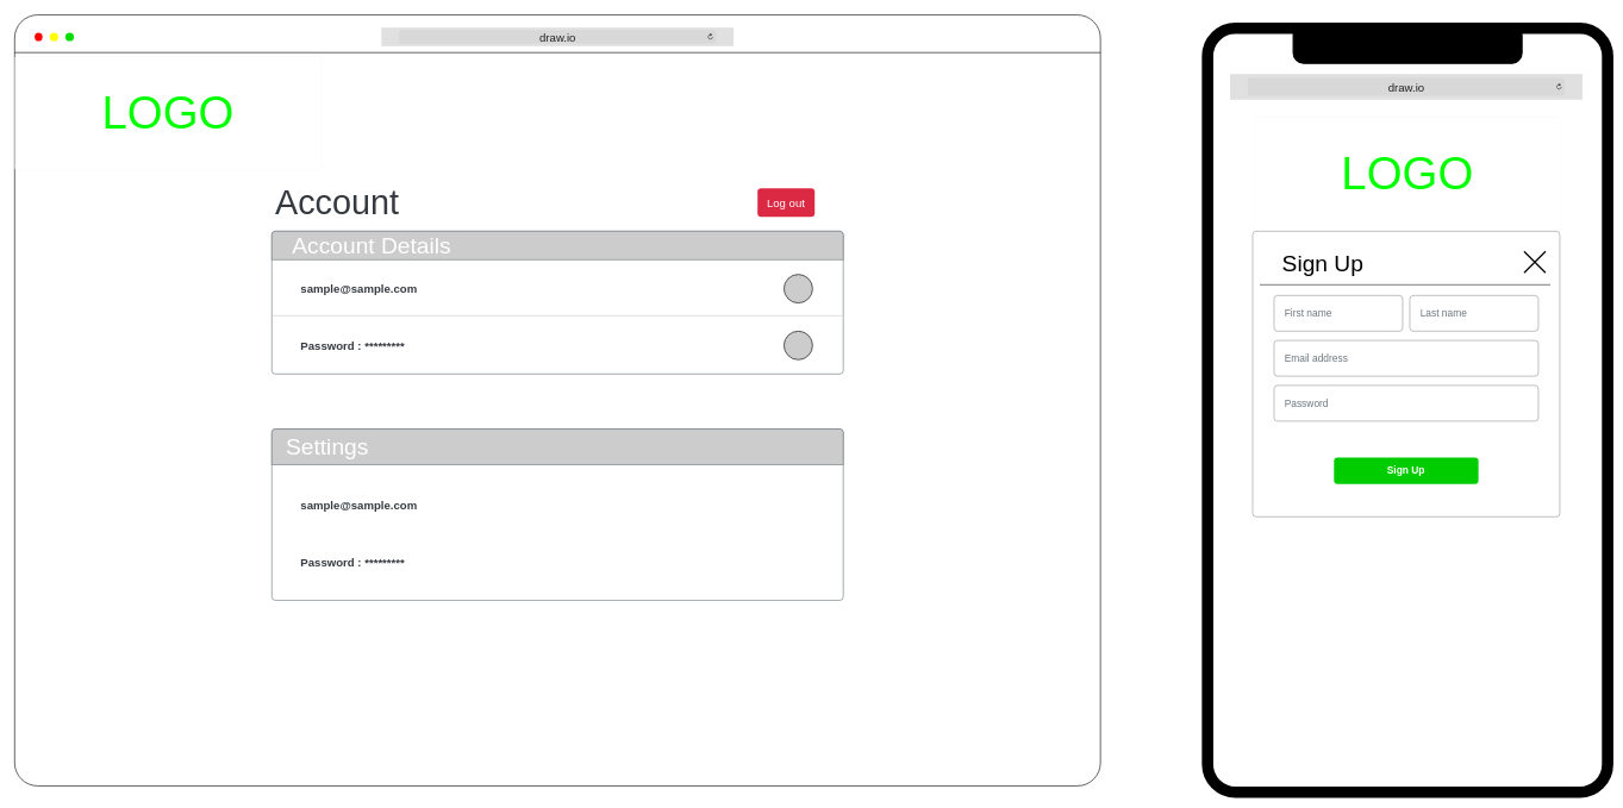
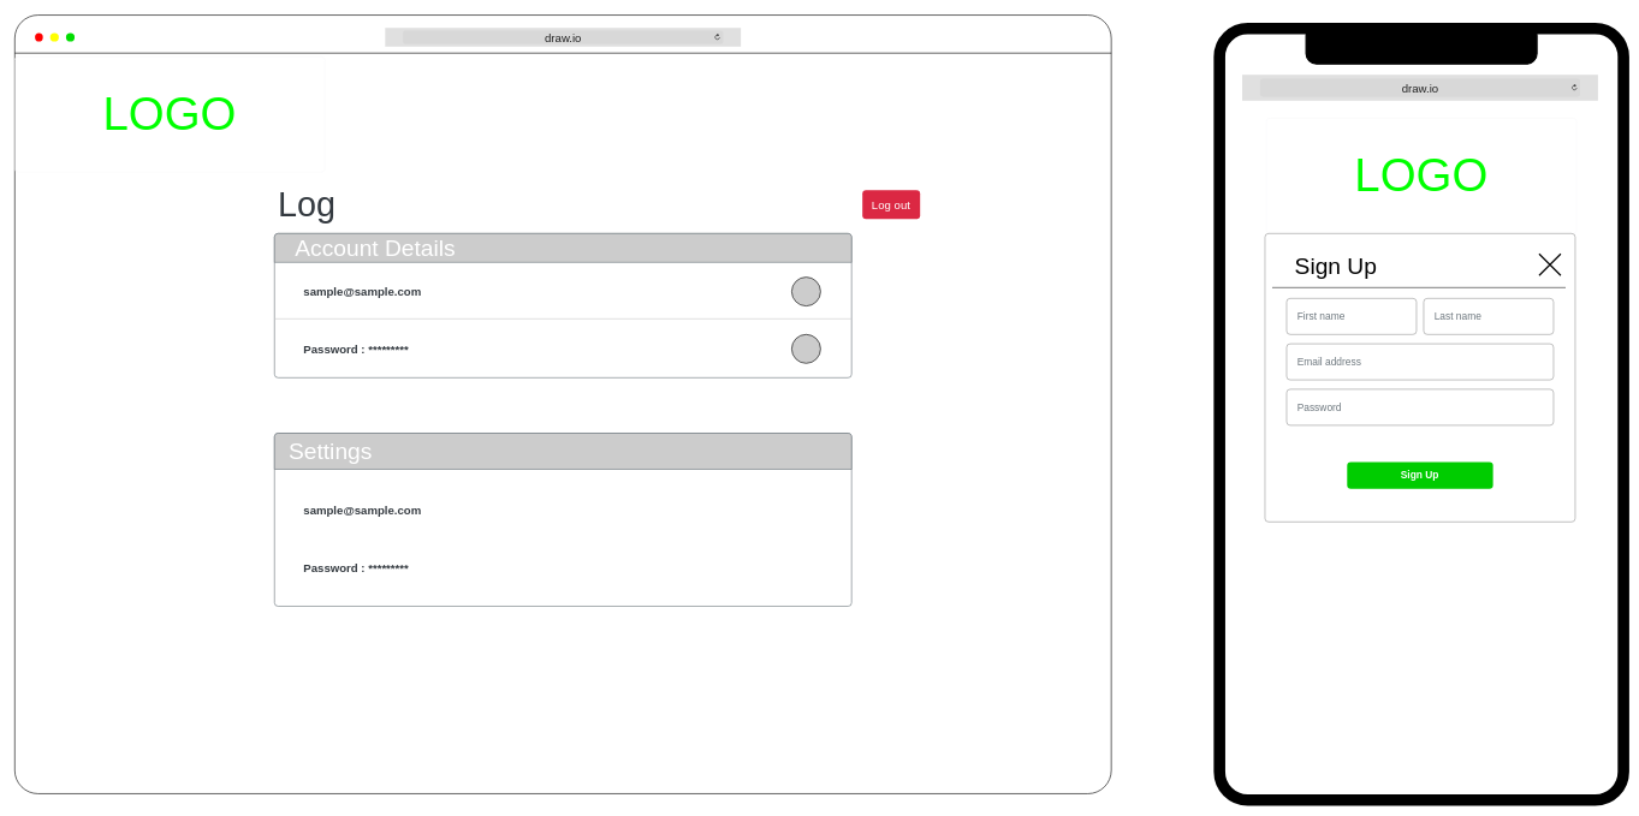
  <mxCell id="0" />
  <mxCell id="1" parent="0" />
  <mxCell id="2" value="" style="rounded=1;whiteSpace=wrap;html=1;arcSize=3;fontColor=default;" parent="1" vertex="1"><mxGeometry x="20" y="20" width="1520" height="1080" as="geometry" /></mxCell>
  <mxCell id="3" value="" style="line;strokeWidth=1;html=1;strokeColor=#000000;rounded=1;" parent="1" vertex="1"><mxGeometry x="20" y="67.75" width="1520" height="10" as="geometry" /></mxCell>
  <mxCell id="4" value="" style="verticalLabelPosition=bottom;labelBackgroundColor=default;verticalAlign=top;shadow=0;dashed=0;strokeWidth=2;shape=mxgraph.ios7.misc.add;fillColor=#00DD00;strokeColor=none;sketch=0;fontColor=default;html=1;rounded=1;" parent="1" vertex="1"><mxGeometry x="91" y="44.75" width="12" height="12" as="geometry" /></mxCell>
  <mxCell id="5" value="" style="html=1;verticalLabelPosition=bottom;labelBackgroundColor=#ffffff;verticalAlign=top;shadow=0;dashed=0;strokeWidth=2;shape=mxgraph.ios7.misc.delete;fillColor=#ff0000;strokeColor=none;sketch=0;rounded=1;" parent="1" vertex="1"><mxGeometry x="48" y="44.75" width="11" height="12" as="geometry" /></mxCell>
  <mxCell id="6" value="" style="html=1;verticalLabelPosition=bottom;labelBackgroundColor=#ffffff;verticalAlign=top;shadow=0;dashed=0;strokeWidth=2;shape=mxgraph.ios7.misc.delete;fillColor=#FFFF00;strokeColor=none;sketch=0;rounded=1;" parent="1" vertex="1"><mxGeometry x="69" y="44.75" width="12" height="12" as="geometry" /></mxCell>
  <mxCell id="7" value="&lt;font style=&quot;font-size: 16px&quot;&gt;draw.io&lt;/font&gt;" style="html=1;strokeWidth=1;shadow=0;dashed=0;shape=mxgraph.ios7ui.url;fillColor=#e0e0e0;strokeColor=#c0c0c0;buttonText=;strokeColor2=#222222;fontColor=#222222;fontSize=8;spacingTop=2;align=center;rounded=1;" parent="1" vertex="1"><mxGeometry x="533.44" y="37.75" width="493.13" height="26" as="geometry" /></mxCell>
  <mxCell id="8" value="" style="rounded=1;whiteSpace=wrap;html=1;arcSize=7;fontColor=default;strokeWidth=16;" parent="1" vertex="1"><mxGeometry x="1690" y="38.75" width="560" height="1070" as="geometry" /></mxCell>
  <mxCell id="9" value="" style="rounded=1;whiteSpace=wrap;html=1;shadow=0;fontSize=27;fontColor=#FFFFFF;strokeColor=#000000;strokeWidth=2;fillColor=#000000;gradientColor=none;arcSize=27;" parent="1" vertex="1"><mxGeometry x="1810" y="33.75" width="320" height="54" as="geometry" /></mxCell>
  <mxCell id="10" value="&lt;font style=&quot;font-size: 16px&quot;&gt;draw.io&lt;/font&gt;" style="html=1;strokeWidth=1;shadow=0;dashed=0;shape=mxgraph.ios7ui.url;fillColor=#e0e0e0;strokeColor=#c0c0c0;buttonText=;strokeColor2=#222222;fontColor=#222222;fontSize=8;spacingTop=2;align=center;rounded=1;" parent="1" vertex="1"><mxGeometry x="1721.5" y="102.75" width="493.13" height="36" as="geometry" /></mxCell>
  <mxCell id="11" value="LOGO" style="html=1;shadow=0;dashed=0;shape=mxgraph.bootstrap.rrect;rSize=5;strokeColor=#F8F9FA;strokeWidth=1;fillColor=none;fontColor=#00FF00;whiteSpace=wrap;align=center;verticalAlign=middle;spacingLeft=0;fontStyle=0;fontSize=64;spacing=5;sketch=0;" parent="1" vertex="1"><mxGeometry x="20" y="77.75" width="430" height="160" as="geometry" /></mxCell>
  <mxCell id="12" value="LOGO" style="html=1;shadow=0;dashed=0;shape=mxgraph.bootstrap.rrect;rSize=5;strokeColor=#F8F9FA;strokeWidth=1;fillColor=none;fontColor=#00FF00;whiteSpace=wrap;align=center;verticalAlign=middle;spacingLeft=0;fontStyle=0;fontSize=64;spacing=5;sketch=0;" parent="1" vertex="1"><mxGeometry x="1755" y="163" width="430" height="160" as="geometry" /></mxCell>
  <mxCell id="13" value="" style="html=1;shadow=0;dashed=0;shape=mxgraph.bootstrap.rrect;rSize=5;fillColor=#FFFFFF;strokeColor=#999999;fontSize=72;fontColor=#00CC00;" parent="1" vertex="1"><mxGeometry x="1753.06" y="323" width="430" height="400" as="geometry" /></mxCell>
  <mxCell id="14" value="First name" style="html=1;shadow=0;dashed=0;shape=mxgraph.bootstrap.rrect;rSize=5;fillColor=none;strokeColor=#999999;align=left;spacing=15;fontSize=14;fontColor=#6C767D;" parent="13" vertex="1"><mxGeometry width="180" height="50" relative="1" as="geometry"><mxPoint x="30" y="90" as="offset" /></mxGeometry></mxCell>
  <mxCell id="15" value="Password" style="html=1;shadow=0;dashed=0;shape=mxgraph.bootstrap.rrect;rSize=5;fillColor=none;strokeColor=#999999;align=left;spacing=15;fontSize=14;fontColor=#6C767D;" parent="13" vertex="1"><mxGeometry width="370" height="50" relative="1" as="geometry"><mxPoint x="30" y="216" as="offset" /></mxGeometry></mxCell>
  <mxCell id="16" value="" style="shape=line;strokeColor=#999999;perimeter=none;resizeWidth=1;fontSize=72;fontColor=#00CC00;strokeWidth=2;sketch=0;" parent="13" vertex="1"><mxGeometry width="406.757" height="10" relative="1" as="geometry"><mxPoint x="10" y="70" as="offset" /></mxGeometry></mxCell>
  <mxCell id="17" value="Sign Up" style="html=1;shadow=0;dashed=0;shape=mxgraph.bootstrap.rrect;rSize=5;strokeColor=none;strokeWidth=1;fillColor=#00CC00;fontColor=#FFFFFF;whiteSpace=wrap;align=center;verticalAlign=middle;spacingLeft=0;fontStyle=1;fontSize=14;spacing=5;" parent="13" vertex="1"><mxGeometry x="113.882" y="317.002" width="202.228" height="36.905" as="geometry" /></mxCell>
  <mxCell id="18" value="Last name" style="html=1;shadow=0;dashed=0;shape=mxgraph.bootstrap.rrect;rSize=5;fillColor=none;strokeColor=#999999;align=left;spacing=15;fontSize=14;fontColor=#6C767D;" parent="13" vertex="1"><mxGeometry width="180" height="50" relative="1" as="geometry"><mxPoint x="220" y="90" as="offset" /></mxGeometry></mxCell>
  <mxCell id="19" value="Email address" style="html=1;shadow=0;dashed=0;shape=mxgraph.bootstrap.rrect;rSize=5;fillColor=none;strokeColor=#999999;align=left;spacing=15;fontSize=14;fontColor=#6C767D;" parent="13" vertex="1"><mxGeometry width="370" height="50" relative="1" as="geometry"><mxPoint x="30" y="153" as="offset" /></mxGeometry></mxCell>
  <mxCell id="20" value="Sign Up" style="html=1;shadow=0;dashed=0;shape=mxgraph.bootstrap.rrect;rSize=5;strokeColor=none;strokeWidth=1;fillColor=none;fontColor=#000000;whiteSpace=wrap;align=center;verticalAlign=middle;spacingLeft=0;fontStyle=0;fontSize=32;spacing=5;sketch=0;" parent="13" vertex="1"><mxGeometry x="23.243" y="21.098" width="151.081" height="48.708" as="geometry" /></mxCell>
  <mxCell id="21" value="" style="shape=umlDestroy;shadow=0;sketch=0;fontSize=32;fontColor=#000000;strokeWidth=2;fillColor=none;" parent="13" vertex="1"><mxGeometry x="380" y="28.156" width="30" height="30" as="geometry" /></mxCell>
  <mxCell id="22" value="" style="html=1;shadow=0;dashed=0;shape=mxgraph.bootstrap.rrect;rSize=5;strokeColor=#6C767D;html=1;whiteSpace=wrap;fillColor=#ffffff;fontColor=#212529;verticalAlign=bottom;align=left;spacing=20;spacingBottom=0;fontSize=14;" parent="1" vertex="1"><mxGeometry x="380" y="323" width="800.01" height="200" as="geometry" /></mxCell>
  <mxCell id="23" value="&amp;nbsp;Account Details" style="html=1;shadow=0;dashed=0;shape=mxgraph.bootstrap.topButton;rSize=5;perimeter=none;whiteSpace=wrap;fillColor=#CCCCCC;strokeColor=#6C767D;fontColor=#FFFFFF;resizeWidth=1;fontSize=32;align=left;spacing=20;fontStyle=0" parent="22" vertex="1"><mxGeometry width="800" height="40" relative="1" as="geometry" /></mxCell>
  <mxCell id="24" value="&lt;span style=&quot;white-space: pre&quot;&gt;&#09;&lt;/span&gt;sample@sample.com" style="html=1;shadow=0;dashed=0;shape=mxgraph.bootstrap.rrect;rSize=5;strokeColor=none;strokeWidth=1;fillColor=none;fontColor=#343A40;whiteSpace=wrap;align=left;verticalAlign=middle;spacingLeft=0;fontStyle=1;fontSize=16;spacing=5;" parent="22" vertex="1"><mxGeometry x="-9.095e-15" y="40.502" width="800" height="80" as="geometry" /></mxCell>
  <mxCell id="25" value="&lt;span style=&quot;white-space: pre&quot;&gt;&#09;&lt;/span&gt;Password : *********" style="html=1;shadow=0;dashed=0;shape=mxgraph.bootstrap.rrect;rSize=5;strokeColor=none;strokeWidth=1;fillColor=none;fontColor=#343A40;whiteSpace=wrap;align=left;verticalAlign=middle;spacingLeft=0;fontStyle=1;fontSize=16;spacing=5;" parent="22" vertex="1"><mxGeometry x="0.01" y="120.002" width="800" height="80" as="geometry" /></mxCell>
  <mxCell id="26" value="" style="line;strokeWidth=1;html=1;shadow=0;fontSize=32;fontColor=#FFFFFF;fillColor=none;gradientColor=none;strokeColor=#CCCCCC;" parent="22" vertex="1"><mxGeometry x="0.01" y="114.167" width="799.99" height="8.333" as="geometry" /></mxCell>
  <mxCell id="27" value="" style="html=1;shadow=0;dashed=0;shape=mxgraph.bootstrap.radioButton2;labelPosition=right;verticalLabelPosition=middle;align=left;verticalAlign=middle;gradientColor=none;fillColor=#CCCCCC;checked=0;spacing=5;checkedFill=#0085FC;checkedStroke=#ffffff;sketch=0;fontSize=32;fontColor=#FFFFFF;strokeColor=default;" parent="22" vertex="1"><mxGeometry x="717" y="60.5" width="40" height="40" as="geometry" /></mxCell>
  <mxCell id="28" value="" style="shape=image;verticalLabelPosition=bottom;labelBackgroundColor=#ffffff;verticalAlign=top;aspect=fixed;imageAspect=0;image=https://cdn-icons-png.flaticon.com/512/61/61456.png;" parent="22" vertex="1"><mxGeometry x="727.005" y="70.502" width="20" height="20" as="geometry" /></mxCell>
  <mxCell id="29" value="" style="html=1;shadow=0;dashed=0;shape=mxgraph.bootstrap.radioButton2;labelPosition=right;verticalLabelPosition=middle;align=left;verticalAlign=middle;gradientColor=none;fillColor=#CCCCCC;checked=0;spacing=5;checkedFill=#0085FC;checkedStroke=#ffffff;sketch=0;fontSize=32;fontColor=#FFFFFF;strokeColor=default;" parent="22" vertex="1"><mxGeometry x="717" y="140" width="40" height="40" as="geometry" /></mxCell>
  <mxCell id="30" value="" style="shape=image;verticalLabelPosition=bottom;labelBackgroundColor=#ffffff;verticalAlign=top;aspect=fixed;imageAspect=0;image=https://cdn-icons-png.flaticon.com/512/61/61456.png;" parent="22" vertex="1"><mxGeometry x="727.005" y="150.002" width="20" height="20" as="geometry" /></mxCell>
- <mxCell id="31" value="Account" style="html=1;shadow=0;dashed=0;shape=mxgraph.bootstrap.rrect;rSize=5;strokeColor=none;strokeWidth=1;fillColor=none;fontColor=#343A40;whiteSpace=wrap;align=left;verticalAlign=middle;spacingLeft=0;fontStyle=0;fontSize=48;spacing=5;" parent="1" vertex="1"><mxGeometry x="380" y="243" width="400" height="80" as="geometry" /></mxCell>
- <mxCell id="32" value="Log out" style="html=1;shadow=0;dashed=0;shape=mxgraph.bootstrap.rrect;rSize=5;strokeColor=none;strokeWidth=1;fillColor=#DB2843;fontColor=#FFFFFF;whiteSpace=wrap;align=center;verticalAlign=middle;spacingLeft=0;fontStyle=0;fontSize=16;spacing=5;" parent="1" vertex="1"><mxGeometry x="1060" y="263" width="80" height="40" as="geometry" /></mxCell>
+ <mxCell id="31" value="Log" style="html=1;shadow=0;dashed=0;shape=mxgraph.bootstrap.rrect;rSize=5;strokeColor=none;strokeWidth=1;fillColor=none;fontColor=#343A40;whiteSpace=wrap;align=left;verticalAlign=middle;spacingLeft=0;fontStyle=0;fontSize=48;spacing=5;" parent="1" vertex="1"><mxGeometry x="380" y="243" width="400" height="80" as="geometry" /></mxCell>
+ <mxCell id="32" value="Log out" style="html=1;shadow=0;dashed=0;shape=mxgraph.bootstrap.rrect;rSize=5;strokeColor=none;strokeWidth=1;fillColor=#DB2843;fontColor=#FFFFFF;whiteSpace=wrap;align=center;verticalAlign=middle;spacingLeft=0;fontStyle=0;fontSize=16;spacing=5;" parent="1" vertex="1"><mxGeometry x="1195" y="263" width="80" height="40" as="geometry" /></mxCell>
  <mxCell id="33" value="" style="html=1;shadow=0;dashed=0;shape=mxgraph.bootstrap.rrect;rSize=5;strokeColor=#6C767D;html=1;whiteSpace=wrap;fillColor=#ffffff;fontColor=#212529;verticalAlign=bottom;align=left;spacing=20;spacingBottom=0;fontSize=14;" parent="1" vertex="1"><mxGeometry x="380" y="600" width="800.01" height="240" as="geometry" /></mxCell>
  <mxCell id="34" value="Settings" style="html=1;shadow=0;dashed=0;shape=mxgraph.bootstrap.topButton;rSize=5;perimeter=none;whiteSpace=wrap;fillColor=#CCCCCC;strokeColor=#6C767D;fontColor=#FFFFFF;resizeWidth=1;fontSize=32;align=left;spacing=20;fontStyle=0" parent="33" vertex="1"><mxGeometry width="800" height="50" relative="1" as="geometry" /></mxCell>
  <mxCell id="35" value="&lt;span style=&quot;white-space: pre&quot;&gt;&#09;&lt;/span&gt;sample@sample.com" style="html=1;shadow=0;dashed=0;shape=mxgraph.bootstrap.rrect;rSize=5;strokeColor=none;strokeWidth=1;fillColor=none;fontColor=#343A40;whiteSpace=wrap;align=left;verticalAlign=middle;spacingLeft=0;fontStyle=1;fontSize=16;spacing=5;" parent="33" vertex="1"><mxGeometry x="0.01" y="67.002" width="800" height="80" as="geometry" /></mxCell>
  <mxCell id="36" value="&lt;span style=&quot;white-space: pre&quot;&gt;&#09;&lt;/span&gt;Password : *********" style="html=1;shadow=0;dashed=0;shape=mxgraph.bootstrap.rrect;rSize=5;strokeColor=none;strokeWidth=1;fillColor=none;fontColor=#343A40;whiteSpace=wrap;align=left;verticalAlign=middle;spacingLeft=0;fontStyle=1;fontSize=16;spacing=5;" parent="33" vertex="1"><mxGeometry x="0.01" y="147.002" width="800" height="80" as="geometry" /></mxCell>
